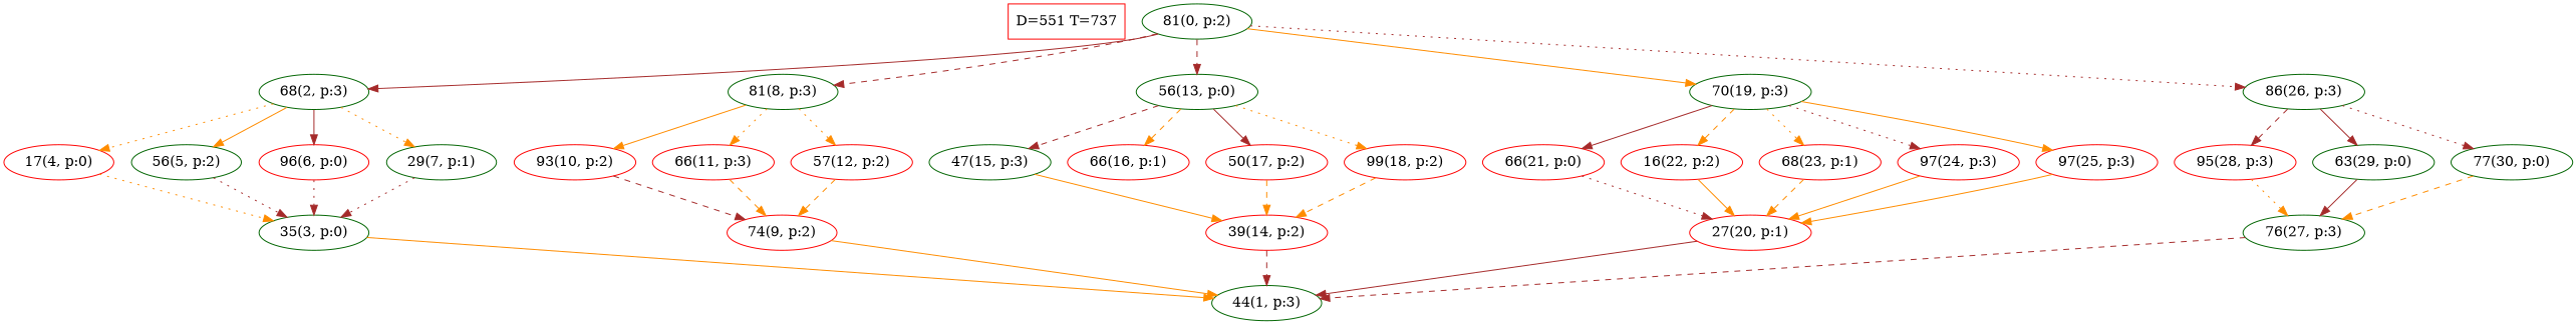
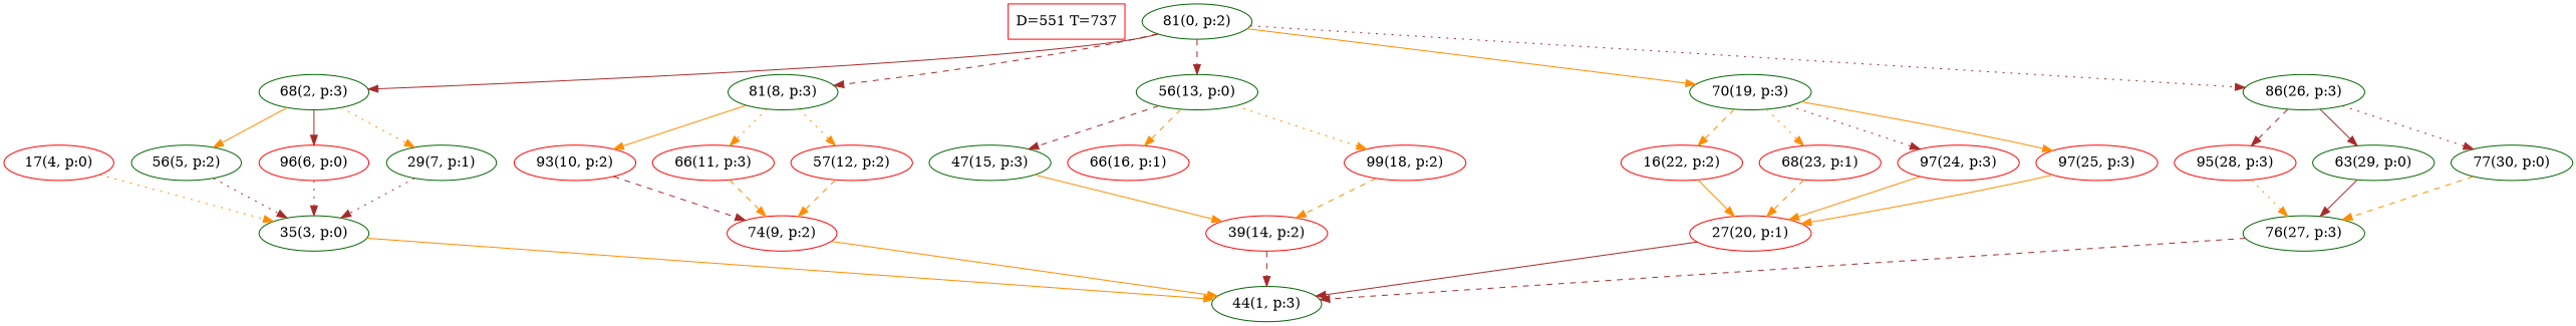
  digraph {
    node [color=red]
    edge [color=darkorange style=solid]
    n1 [label="D=551 T=737" shape=box]
    n2 [color=darkgreen label="81(0, p:2)"]
    n3 [color=darkgreen label="68(2, p:3)"]
    n4 [color=darkgreen label="81(8, p:3)"]
    n5 [color=darkgreen label="56(13, p:0)"]
    n6 [color=darkgreen label="70(19, p:3)"]
    n7 [color=darkgreen label="86(26, p:3)"]
    n8 [label="17(4, p:0)"]
    n9 [color=darkgreen label="56(5, p:2)"]
    n10 [label="96(6, p:0)"]
    n11 [color=darkgreen label="29(7, p:1)"]
    n12 [label="93(10, p:2)"]
    n13 [label="66(11, p:3)"]
    n14 [label="57(12, p:2)"]
    n15 [color=darkgreen label="47(15, p:3)"]
    n16 [label="66(16, p:1)"]
-   n17 [label="50(17, p:2)"]
    n18 [label="99(18, p:2)"]
-   n19 [label="66(21, p:0)"]
    n20 [label="16(22, p:2)"]
    n21 [label="68(23, p:1)"]
    n22 [label="97(24, p:3)"]
    n23 [label="97(25, p:3)"]
    n24 [label="95(28, p:3)"]
    n25 [color=darkgreen label="63(29, p:0)"]
    n26 [color=darkgreen label="77(30, p:0)"]
    n27 [color=darkgreen label="44(1, p:3)"]
    n28 [color=darkgreen label="35(3, p:0)"]
    n29 [label="74(9, p:2)"]
    n30 [label="39(14, p:2)"]
    n31 [label="27(20, p:1)"]
    n32 [color=darkgreen label="76(27, p:3)"]
    n2 -> n3 [color=brown]
    n2 -> n4 [color=brown style=dashed]
    n2 -> n5 [color=brown style=dashed]
    n2 -> n6
    n2 -> n7 [color=brown style=dotted]
-   n3 -> n8 [style=dotted]
    n3 -> n9
    n3 -> n10 [color=brown]
    n3 -> n11 [style=dotted]
    n4 -> n12
    n4 -> n13 [style=dotted]
    n4 -> n14 [style=dotted]
    n5 -> n15 [color=brown style=dashed]
    n5 -> n16 [style=dashed]
-   n5 -> n17 [color=brown]
    n5 -> n18 [style=dotted]
-   n6 -> n19 [color=brown]
    n6 -> n20 [style=dashed]
    n6 -> n21 [style=dotted]
    n6 -> n22 [color=brown style=dotted]
    n6 -> n23
    n7 -> n24 [color=brown style=dashed]
    n7 -> n25 [color=brown]
    n7 -> n26 [color=brown style=dotted]
    n8 -> n28 [style=dotted]
    n9 -> n28 [color=brown style=dotted]
    n10 -> n28 [color=brown style=dotted]
    n11 -> n28 [color=brown style=dotted]
    n12 -> n29 [color=brown style=dashed]
    n13 -> n29 [style=dashed]
    n14 -> n29 [style=dashed]
    n15 -> n30
-   n17 -> n30 [style=dashed]
    n18 -> n30 [style=dashed]
-   n19 -> n31 [color=brown style=dotted]
    n20 -> n31
    n21 -> n31 [style=dashed]
    n22 -> n31
    n23 -> n31
    n24 -> n32 [style=dotted]
    n25 -> n32 [color=brown]
    n26 -> n32 [style=dashed]
    n28 -> n27
    n29 -> n27
    n30 -> n27 [color=brown style=dashed]
    n31 -> n27 [color=brown]
    n32 -> n27 [color=brown style=dashed]
  }
